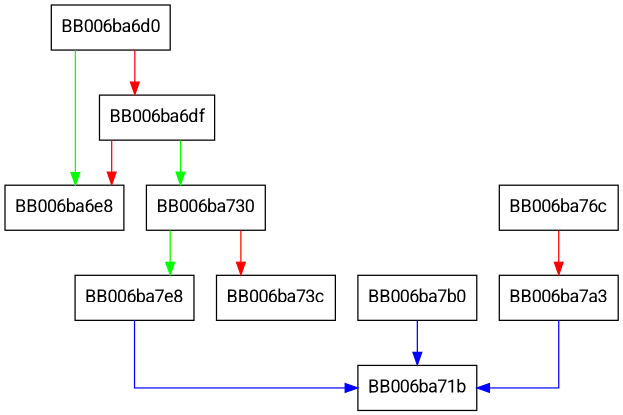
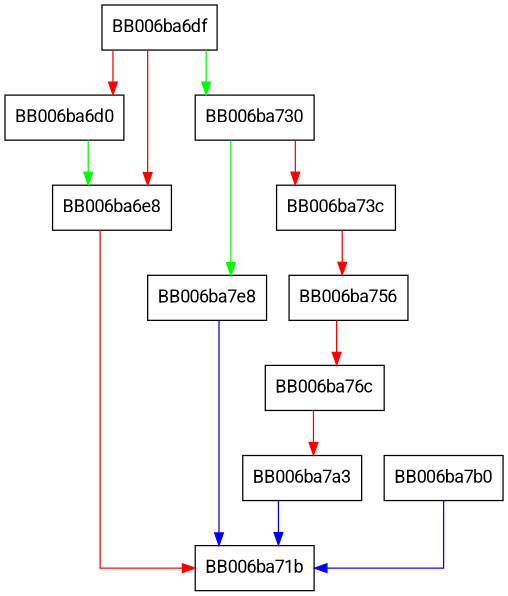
  digraph {
    fontname=Roboto
    splines=ortho
    node [fontname=Roboto shape=box]
    edge [color=red fontname=Roboto]
    BB006ba6d0
    BB006ba6e8
    BB006ba6df
    BB006ba71b
    BB006ba730
    BB006ba7e8
    BB006ba73c
+   BB006ba756
    BB006ba7b0
    BB006ba76c
    BB006ba7a3
    BB006ba6d0 -> BB006ba6e8 [color=green]
-   BB006ba6d0 -> BB006ba6df
+   BB006ba6df -> BB006ba6d0
+   BB006ba6e8 -> BB006ba71b
    BB006ba6df -> BB006ba6e8
    BB006ba6df -> BB006ba730 [color=green]
    BB006ba730 -> BB006ba7e8 [color=green]
    BB006ba730 -> BB006ba73c
    BB006ba7e8 -> BB006ba71b [color=blue]
+   BB006ba73c -> BB006ba756
+   BB006ba756 -> BB006ba76c
    BB006ba7b0 -> BB006ba71b [color=blue]
    BB006ba76c -> BB006ba7a3
    BB006ba7a3 -> BB006ba71b [color=blue]
  }
